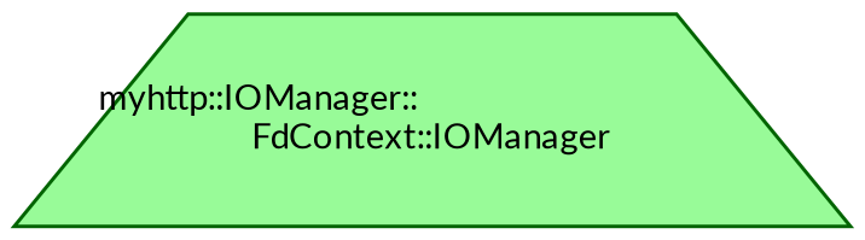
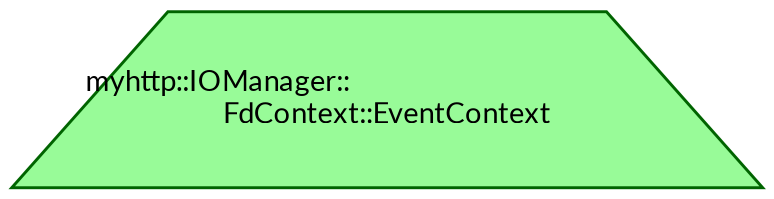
  digraph {
    rankdir=TB
    fontname=Lato
-   n1 [color=darkgreen fillcolor=palegreen fontname=Lato fontsize=10 height=0.2 label="myhttp::IOManager::\lFdContext::IOManager" shape=trapezium style=filled width=0.4]
+   n1 [color=darkgreen fillcolor=palegreen fontname=Lato fontsize=10 height=0.2 label="myhttp::IOManager::\lFdContext::EventContext" shape=trapezium style=filled width=0.4]
  }
